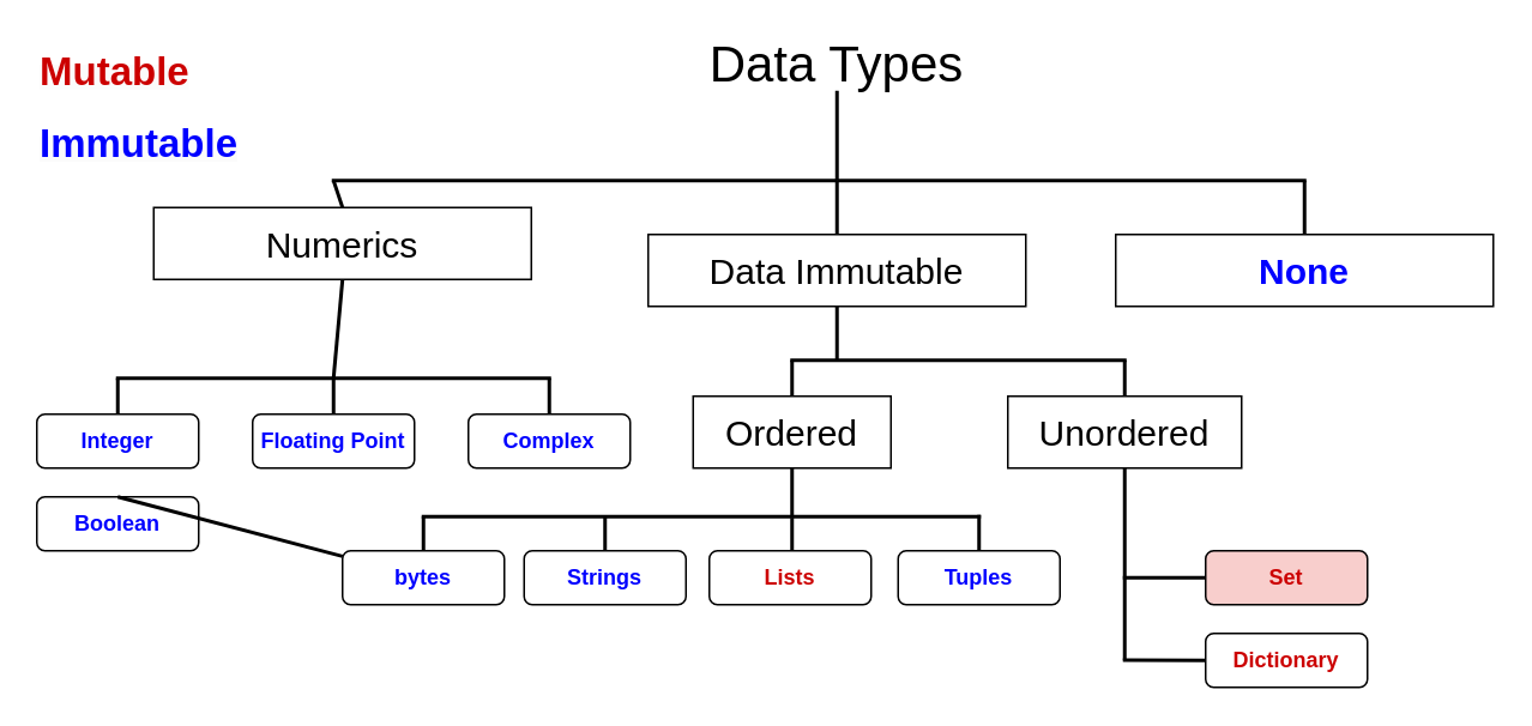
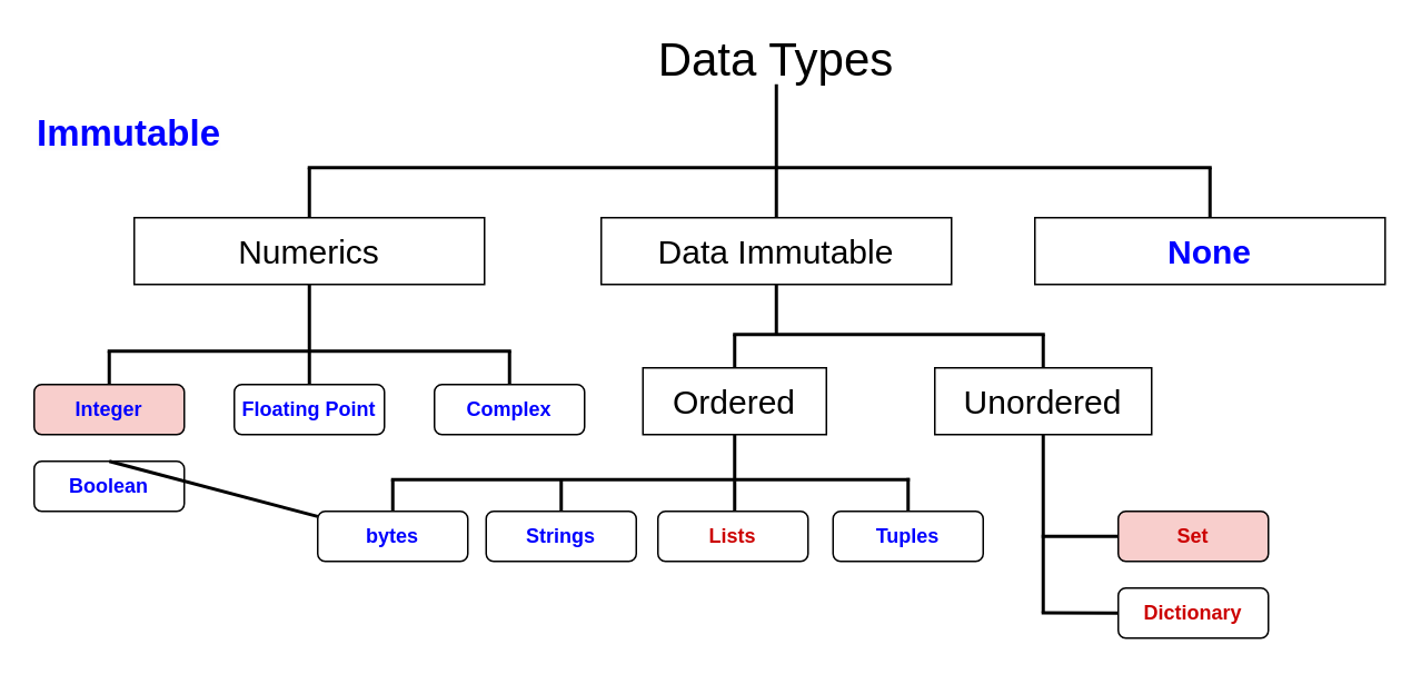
  <mxCell id="0" />
  <mxCell id="1" parent="0" />
  <mxCell id="2" value="&lt;font style=&quot;font-size: 28px;&quot;&gt;Data Types&lt;/font&gt;" style="text;html=1;strokeColor=none;fillColor=none;align=center;verticalAlign=middle;whiteSpace=wrap;rounded=0;" parent="1" vertex="1"><mxGeometry x="390" y="20" width="150" height="30" as="geometry" /></mxCell>
  <mxCell id="3" value="" style="endArrow=none;html=1;rounded=0;entryX=0.5;entryY=1;entryDx=0;entryDy=0;strokeWidth=2;" parent="1" target="2" edge="1"><mxGeometry width="50" height="50" relative="1" as="geometry"><mxPoint x="465" y="100" as="sourcePoint" /><mxPoint x="460" y="320" as="targetPoint" /></mxGeometry></mxCell>
- <mxCell id="4" value="&lt;font style=&quot;font-size: 20px;&quot;&gt;Numerics&lt;/font&gt;" style="rounded=0;whiteSpace=wrap;html=1;" parent="1" vertex="1"><mxGeometry x="85" y="115" width="210" height="40" as="geometry" /></mxCell>
+ <mxCell id="4" value="&lt;font style=&quot;font-size: 20px;&quot;&gt;Numerics&lt;/font&gt;" style="rounded=0;whiteSpace=wrap;html=1;" parent="1" vertex="1"><mxGeometry x="80" y="130" width="210" height="40" as="geometry" /></mxCell>
  <mxCell id="5" value="&lt;font style=&quot;font-size: 20px;&quot;&gt;Data Immutable&lt;/font&gt;" style="rounded=0;whiteSpace=wrap;html=1;" parent="1" vertex="1"><mxGeometry x="360" y="130" width="210" height="40" as="geometry" /></mxCell>
  <mxCell id="6" value="&lt;font color=&quot;#0000ff&quot; style=&quot;font-size: 20px;&quot;&gt;&lt;b&gt;None&lt;/b&gt;&lt;/font&gt;" style="rounded=0;whiteSpace=wrap;html=1;" parent="1" vertex="1"><mxGeometry x="620" y="130" width="210" height="40" as="geometry" /></mxCell>
  <mxCell id="7" value="" style="endArrow=none;html=1;rounded=0;strokeWidth=2;" parent="1" edge="1"><mxGeometry width="50" height="50" relative="1" as="geometry"><mxPoint x="184" y="100" as="sourcePoint" /><mxPoint x="465" y="100" as="targetPoint" /></mxGeometry></mxCell>
  <mxCell id="8" value="" style="endArrow=none;html=1;rounded=0;strokeWidth=2;" parent="1" edge="1"><mxGeometry width="50" height="50" relative="1" as="geometry"><mxPoint x="465" y="100" as="sourcePoint" /><mxPoint x="726" y="100" as="targetPoint" /></mxGeometry></mxCell>
  <mxCell id="9" value="" style="endArrow=none;html=1;rounded=0;exitX=0.5;exitY=0;exitDx=0;exitDy=0;strokeWidth=2;" parent="1" source="4" edge="1"><mxGeometry width="50" height="50" relative="1" as="geometry"><mxPoint x="380" y="360" as="sourcePoint" /><mxPoint x="185" y="100" as="targetPoint" /></mxGeometry></mxCell>
  <mxCell id="10" value="" style="endArrow=none;html=1;rounded=0;exitX=0.5;exitY=0;exitDx=0;exitDy=0;strokeWidth=2;" parent="1" edge="1"><mxGeometry width="50" height="50" relative="1" as="geometry"><mxPoint x="465" y="130" as="sourcePoint" /><mxPoint x="465" y="100" as="targetPoint" /></mxGeometry></mxCell>
  <mxCell id="11" value="" style="endArrow=none;html=1;rounded=0;strokeWidth=2;exitX=0.5;exitY=0;exitDx=0;exitDy=0;" parent="1" source="6" edge="1"><mxGeometry width="50" height="50" relative="1" as="geometry"><mxPoint x="475" y="140" as="sourcePoint" /><mxPoint x="725" y="100" as="targetPoint" /></mxGeometry></mxCell>
  <mxCell id="12" value="" style="endArrow=none;html=1;rounded=0;strokeWidth=2;entryX=0.5;entryY=1;entryDx=0;entryDy=0;" parent="1" target="4" edge="1"><mxGeometry width="50" height="50" relative="1" as="geometry"><mxPoint x="185" y="210" as="sourcePoint" /><mxPoint x="140" y="190" as="targetPoint" /></mxGeometry></mxCell>
- <mxCell id="13" value="&lt;b&gt;&lt;font color=&quot;#0000ff&quot;&gt;Integer&lt;/font&gt;&lt;/b&gt;" style="rounded=1;whiteSpace=wrap;html=1;" parent="1" vertex="1"><mxGeometry x="20" y="230" width="90" height="30" as="geometry" /></mxCell>
+ <mxCell id="13" value="&lt;b&gt;&lt;font color=&quot;#0000ff&quot;&gt;Integer&lt;/font&gt;&lt;/b&gt;" style="rounded=1;whiteSpace=wrap;html=1;fillColor=#f8cecc;" parent="1" vertex="1"><mxGeometry x="20" y="230" width="90" height="30" as="geometry" /></mxCell>
  <mxCell id="14" value="&lt;b&gt;&lt;font color=&quot;#0000ff&quot;&gt;Floating Point&lt;/font&gt;&lt;/b&gt;" style="rounded=1;whiteSpace=wrap;html=1;" parent="1" vertex="1"><mxGeometry x="140" y="230" width="90" height="30" as="geometry" /></mxCell>
  <mxCell id="15" value="&lt;b&gt;&lt;font color=&quot;#0000ff&quot;&gt;Complex&lt;/font&gt;&lt;/b&gt;" style="rounded=1;whiteSpace=wrap;html=1;" parent="1" vertex="1"><mxGeometry x="260" y="230" width="90" height="30" as="geometry" /></mxCell>
  <mxCell id="16" value="&lt;b&gt;&lt;font color=&quot;#0000ff&quot;&gt;Boolean&lt;/font&gt;&lt;/b&gt;" style="rounded=1;whiteSpace=wrap;html=1;" parent="1" vertex="1"><mxGeometry x="20" y="276" width="90" height="30" as="geometry" /></mxCell>
  <mxCell id="17" value="" style="endArrow=none;html=1;rounded=0;strokeWidth=2;" parent="1" edge="1"><mxGeometry width="50" height="50" relative="1" as="geometry"><mxPoint x="64" y="210" as="sourcePoint" /><mxPoint x="306" y="210" as="targetPoint" /></mxGeometry></mxCell>
  <mxCell id="18" value="" style="endArrow=none;html=1;rounded=0;strokeWidth=2;exitX=0.5;exitY=0;exitDx=0;exitDy=0;" parent="1" source="14" edge="1"><mxGeometry width="50" height="50" relative="1" as="geometry"><mxPoint x="195" y="220" as="sourcePoint" /><mxPoint x="185" y="210" as="targetPoint" /></mxGeometry></mxCell>
  <mxCell id="19" value="" style="endArrow=none;html=1;rounded=0;strokeWidth=2;exitX=0.5;exitY=0;exitDx=0;exitDy=0;" parent="1" source="15" edge="1"><mxGeometry width="50" height="50" relative="1" as="geometry"><mxPoint x="195" y="240" as="sourcePoint" /><mxPoint x="305" y="210" as="targetPoint" /></mxGeometry></mxCell>
  <mxCell id="20" value="" style="endArrow=none;html=1;rounded=0;strokeWidth=2;exitX=0.5;exitY=0;exitDx=0;exitDy=0;" parent="1" source="13" edge="1"><mxGeometry width="50" height="50" relative="1" as="geometry"><mxPoint x="315" y="240" as="sourcePoint" /><mxPoint x="65" y="210" as="targetPoint" /></mxGeometry></mxCell>
  <mxCell id="21" value="" style="endArrow=none;html=1;rounded=0;strokeWidth=2;exitX=0.5;exitY=0;exitDx=0;exitDy=0;" parent="1" source="16" target="43" edge="1"><mxGeometry width="50" height="50" relative="1" as="geometry"><mxPoint x="75" y="240" as="sourcePoint" /><mxPoint x="75" y="220" as="targetPoint" /></mxGeometry></mxCell>
  <mxCell id="22" value="&lt;font style=&quot;font-size: 20px;&quot;&gt;Ordered&lt;/font&gt;" style="rounded=0;whiteSpace=wrap;html=1;" parent="1" vertex="1"><mxGeometry x="385" y="220" width="110" height="40" as="geometry" /></mxCell>
  <mxCell id="23" value="&lt;font style=&quot;font-size: 20px;&quot;&gt;Unordered&lt;/font&gt;" style="rounded=0;whiteSpace=wrap;html=1;" parent="1" vertex="1"><mxGeometry x="560" y="220" width="130" height="40" as="geometry" /></mxCell>
  <mxCell id="24" value="" style="endArrow=none;html=1;rounded=0;strokeWidth=2;" parent="1" edge="1"><mxGeometry width="50" height="50" relative="1" as="geometry"><mxPoint x="439" y="200" as="sourcePoint" /><mxPoint x="626" y="200" as="targetPoint" /></mxGeometry></mxCell>
  <mxCell id="25" value="" style="endArrow=none;html=1;rounded=0;strokeWidth=2;exitX=0.5;exitY=0;exitDx=0;exitDy=0;" parent="1" source="22" edge="1"><mxGeometry width="50" height="50" relative="1" as="geometry"><mxPoint x="315" y="240" as="sourcePoint" /><mxPoint x="440" y="200" as="targetPoint" /></mxGeometry></mxCell>
  <mxCell id="26" value="" style="endArrow=none;html=1;rounded=0;strokeWidth=2;exitX=0.5;exitY=0;exitDx=0;exitDy=0;" parent="1" source="23" edge="1"><mxGeometry width="50" height="50" relative="1" as="geometry"><mxPoint x="450" y="230" as="sourcePoint" /><mxPoint x="625" y="200" as="targetPoint" /></mxGeometry></mxCell>
  <mxCell id="27" value="" style="endArrow=none;html=1;rounded=0;strokeWidth=2;entryX=0.5;entryY=1;entryDx=0;entryDy=0;" parent="1" target="5" edge="1"><mxGeometry width="50" height="50" relative="1" as="geometry"><mxPoint x="465" y="200" as="sourcePoint" /><mxPoint x="640" y="210" as="targetPoint" /></mxGeometry></mxCell>
  <mxCell id="28" value="&lt;b&gt;&lt;font color=&quot;#0000ff&quot;&gt;Strings&lt;/font&gt;&lt;/b&gt;" style="rounded=1;whiteSpace=wrap;html=1;" parent="1" vertex="1"><mxGeometry x="291" y="306" width="90" height="30" as="geometry" /></mxCell>
  <mxCell id="29" value="&lt;b&gt;&lt;font color=&quot;#cc0000&quot;&gt;Lists&lt;/font&gt;&lt;/b&gt;" style="rounded=1;whiteSpace=wrap;html=1;" parent="1" vertex="1"><mxGeometry x="394" y="306" width="90" height="30" as="geometry" /></mxCell>
  <mxCell id="30" value="&lt;b&gt;&lt;font color=&quot;#0000ff&quot;&gt;Tuples&lt;/font&gt;&lt;/b&gt;" style="rounded=1;whiteSpace=wrap;html=1;" parent="1" vertex="1"><mxGeometry x="499" y="306" width="90" height="30" as="geometry" /></mxCell>
  <mxCell id="31" value="" style="endArrow=none;html=1;rounded=0;strokeWidth=2;" parent="1" edge="1"><mxGeometry width="50" height="50" relative="1" as="geometry"><mxPoint x="234" y="287" as="sourcePoint" /><mxPoint x="545" y="287" as="targetPoint" /></mxGeometry></mxCell>
  <mxCell id="32" value="" style="endArrow=none;html=1;rounded=0;strokeWidth=2;entryX=0.5;entryY=1;entryDx=0;entryDy=0;" parent="1" edge="1"><mxGeometry width="50" height="50" relative="1" as="geometry"><mxPoint x="440" y="288" as="sourcePoint" /><mxPoint x="440" y="260" as="targetPoint" /></mxGeometry></mxCell>
  <mxCell id="33" value="" style="endArrow=none;html=1;rounded=0;strokeWidth=2;" parent="1" edge="1"><mxGeometry width="50" height="50" relative="1" as="geometry"><mxPoint x="440" y="306" as="sourcePoint" /><mxPoint x="440" y="288" as="targetPoint" /></mxGeometry></mxCell>
  <mxCell id="34" value="" style="endArrow=none;html=1;rounded=0;strokeWidth=2;exitX=0.5;exitY=0;exitDx=0;exitDy=0;" parent="1" source="30" edge="1"><mxGeometry width="50" height="50" relative="1" as="geometry"><mxPoint x="450" y="316" as="sourcePoint" /><mxPoint x="544" y="286" as="targetPoint" /></mxGeometry></mxCell>
  <mxCell id="35" value="" style="endArrow=none;html=1;rounded=0;strokeWidth=2;exitX=0.5;exitY=0;exitDx=0;exitDy=0;" parent="1" source="28" edge="1"><mxGeometry width="50" height="50" relative="1" as="geometry"><mxPoint x="460" y="326" as="sourcePoint" /><mxPoint x="336" y="287" as="targetPoint" /></mxGeometry></mxCell>
  <mxCell id="36" value="&lt;b&gt;&lt;font color=&quot;#cc0000&quot;&gt;Set&lt;/font&gt;&lt;/b&gt;" style="rounded=1;whiteSpace=wrap;html=1;fillColor=#f8cecc;" parent="1" vertex="1"><mxGeometry x="670" y="306" width="90" height="30" as="geometry" /></mxCell>
  <mxCell id="37" value="&lt;b style=&quot;border-color: var(--border-color);&quot;&gt;&lt;font style=&quot;border-color: var(--border-color);&quot; color=&quot;#cc0000&quot;&gt;Dictionary&lt;/font&gt;&lt;/b&gt;" style="rounded=1;whiteSpace=wrap;html=1;" parent="1" vertex="1"><mxGeometry x="670" y="352" width="90" height="30" as="geometry" /></mxCell>
  <mxCell id="38" value="" style="endArrow=none;html=1;rounded=0;strokeWidth=2;entryX=0.5;entryY=1;entryDx=0;entryDy=0;" parent="1" target="23" edge="1"><mxGeometry width="50" height="50" relative="1" as="geometry"><mxPoint x="625" y="367" as="sourcePoint" /><mxPoint x="450" y="270" as="targetPoint" /></mxGeometry></mxCell>
  <mxCell id="39" value="" style="endArrow=none;html=1;rounded=0;strokeWidth=2;" parent="1" edge="1"><mxGeometry width="50" height="50" relative="1" as="geometry"><mxPoint x="624" y="321" as="sourcePoint" /><mxPoint x="670" y="321" as="targetPoint" /></mxGeometry></mxCell>
  <mxCell id="40" value="" style="endArrow=none;html=1;rounded=0;strokeWidth=2;entryX=0;entryY=0.5;entryDx=0;entryDy=0;" parent="1" target="37" edge="1"><mxGeometry width="50" height="50" relative="1" as="geometry"><mxPoint x="624" y="366.91" as="sourcePoint" /><mxPoint x="668" y="367" as="targetPoint" /></mxGeometry></mxCell>
- <mxCell id="41" value="&lt;b style=&quot;border-color: var(--border-color); color: rgb(0, 0, 0); font-family: Helvetica; font-style: normal; font-variant-ligatures: normal; font-variant-caps: normal; letter-spacing: normal; orphans: 2; text-align: center; text-indent: 0px; text-transform: none; widows: 2; word-spacing: 0px; -webkit-text-stroke-width: 0px; background-color: rgb(251, 251, 251); text-decoration-thickness: initial; text-decoration-style: initial; text-decoration-color: initial;&quot;&gt;&lt;font color=&quot;#cc0000&quot; style=&quot;border-color: var(--border-color); font-size: 22px;&quot;&gt;Mutable&lt;/font&gt;&lt;/b&gt;" style="text;whiteSpace=wrap;html=1;" parent="1" vertex="1"><mxGeometry x="20" y="20" width="100" height="40" as="geometry" /></mxCell>
  <mxCell id="42" value="&lt;b style=&quot;border-color: var(--border-color); font-family: Helvetica; font-style: normal; font-variant-ligatures: normal; font-variant-caps: normal; letter-spacing: normal; orphans: 2; text-align: center; text-indent: 0px; text-transform: none; widows: 2; word-spacing: 0px; -webkit-text-stroke-width: 0px; background-color: rgb(251, 251, 251); text-decoration-thickness: initial; text-decoration-style: initial; text-decoration-color: initial;&quot;&gt;&lt;font color=&quot;#0000ff&quot; style=&quot;border-color: var(--border-color); font-size: 22px;&quot;&gt;Immutable&lt;/font&gt;&lt;/b&gt;" style="text;whiteSpace=wrap;html=1;" parent="1" vertex="1"><mxGeometry x="20" y="60" width="100" height="40" as="geometry" /></mxCell>
  <mxCell id="43" value="&lt;b&gt;&lt;font color=&quot;#0000ff&quot;&gt;bytes&lt;/font&gt;&lt;/b&gt;" style="rounded=1;whiteSpace=wrap;html=1;" parent="1" vertex="1"><mxGeometry x="190" y="306" width="90" height="30" as="geometry" /></mxCell>
  <mxCell id="44" value="" style="endArrow=none;html=1;rounded=0;strokeWidth=2;exitX=0.5;exitY=0;exitDx=0;exitDy=0;" parent="1" source="43" edge="1"><mxGeometry width="50" height="50" relative="1" as="geometry"><mxPoint x="346" y="316" as="sourcePoint" /><mxPoint x="235" y="287" as="targetPoint" /></mxGeometry></mxCell>
